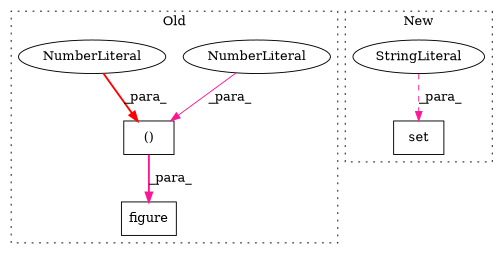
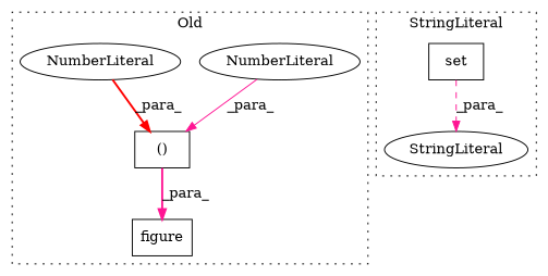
  digraph {
    node [a=32 s=1246 shape=box]
    edge [color=deeppink style=bold]
    n1 [l="12,2" label=figure s="1234,1262"]
    n2 [a=106 l=16 label="()"]
    n3 [a=34 l=1 label=NumberLiteral s=1261 shape=ellipse]
    n4 [a=34 l=2 label=NumberLiteral shape=ellipse]
    n5 [l="4,1" label=set s="887,903"]
    n6 [a=45 l=5 label=StringLiteral s=898 shape=ellipse]
    subgraph cluster_1 {
      label=Old
      style=dotted
      n1
      n2
      n3
      n4
    }
    subgraph cluster_2 {
-     label=New
+     label=StringLiteral
      style=dotted
      n5
      n6
    }
    n2 -> n1 [label=_para_]
    n3 -> n2 [label=_para_ style=solid]
    n4 -> n2 [color=red label=_para_]
-   n6 -> n5 [label=_para_ style=dashed]
+   n5 -> n6 [label=_para_ style=dashed]
  }
